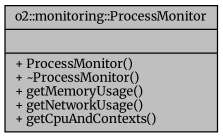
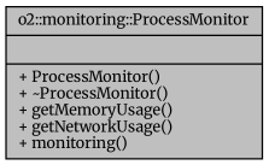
  digraph {
    fontname=Merriweather
-   n1 [color=black fillcolor=grey75 fontcolor=black fontname=Merriweather fontsize=10 height=0.2 label="{o2::monitoring::ProcessMonitor\n||+ ProcessMonitor()\l+ ~ProcessMonitor()\l+ getMemoryUsage()\l+ getNetworkUsage()\l+ getCpuAndContexts()\l}" shape=record style=filled width=0.4]
+   n1 [color=black fillcolor=grey75 fontcolor=black fontname=Merriweather fontsize=10 height=0.2 label="{o2::monitoring::ProcessMonitor\n||+ ProcessMonitor()\l+ ~ProcessMonitor()\l+ getMemoryUsage()\l+ getNetworkUsage()\l+ monitoring()\l}" shape=record style=filled width=0.4]
  }
